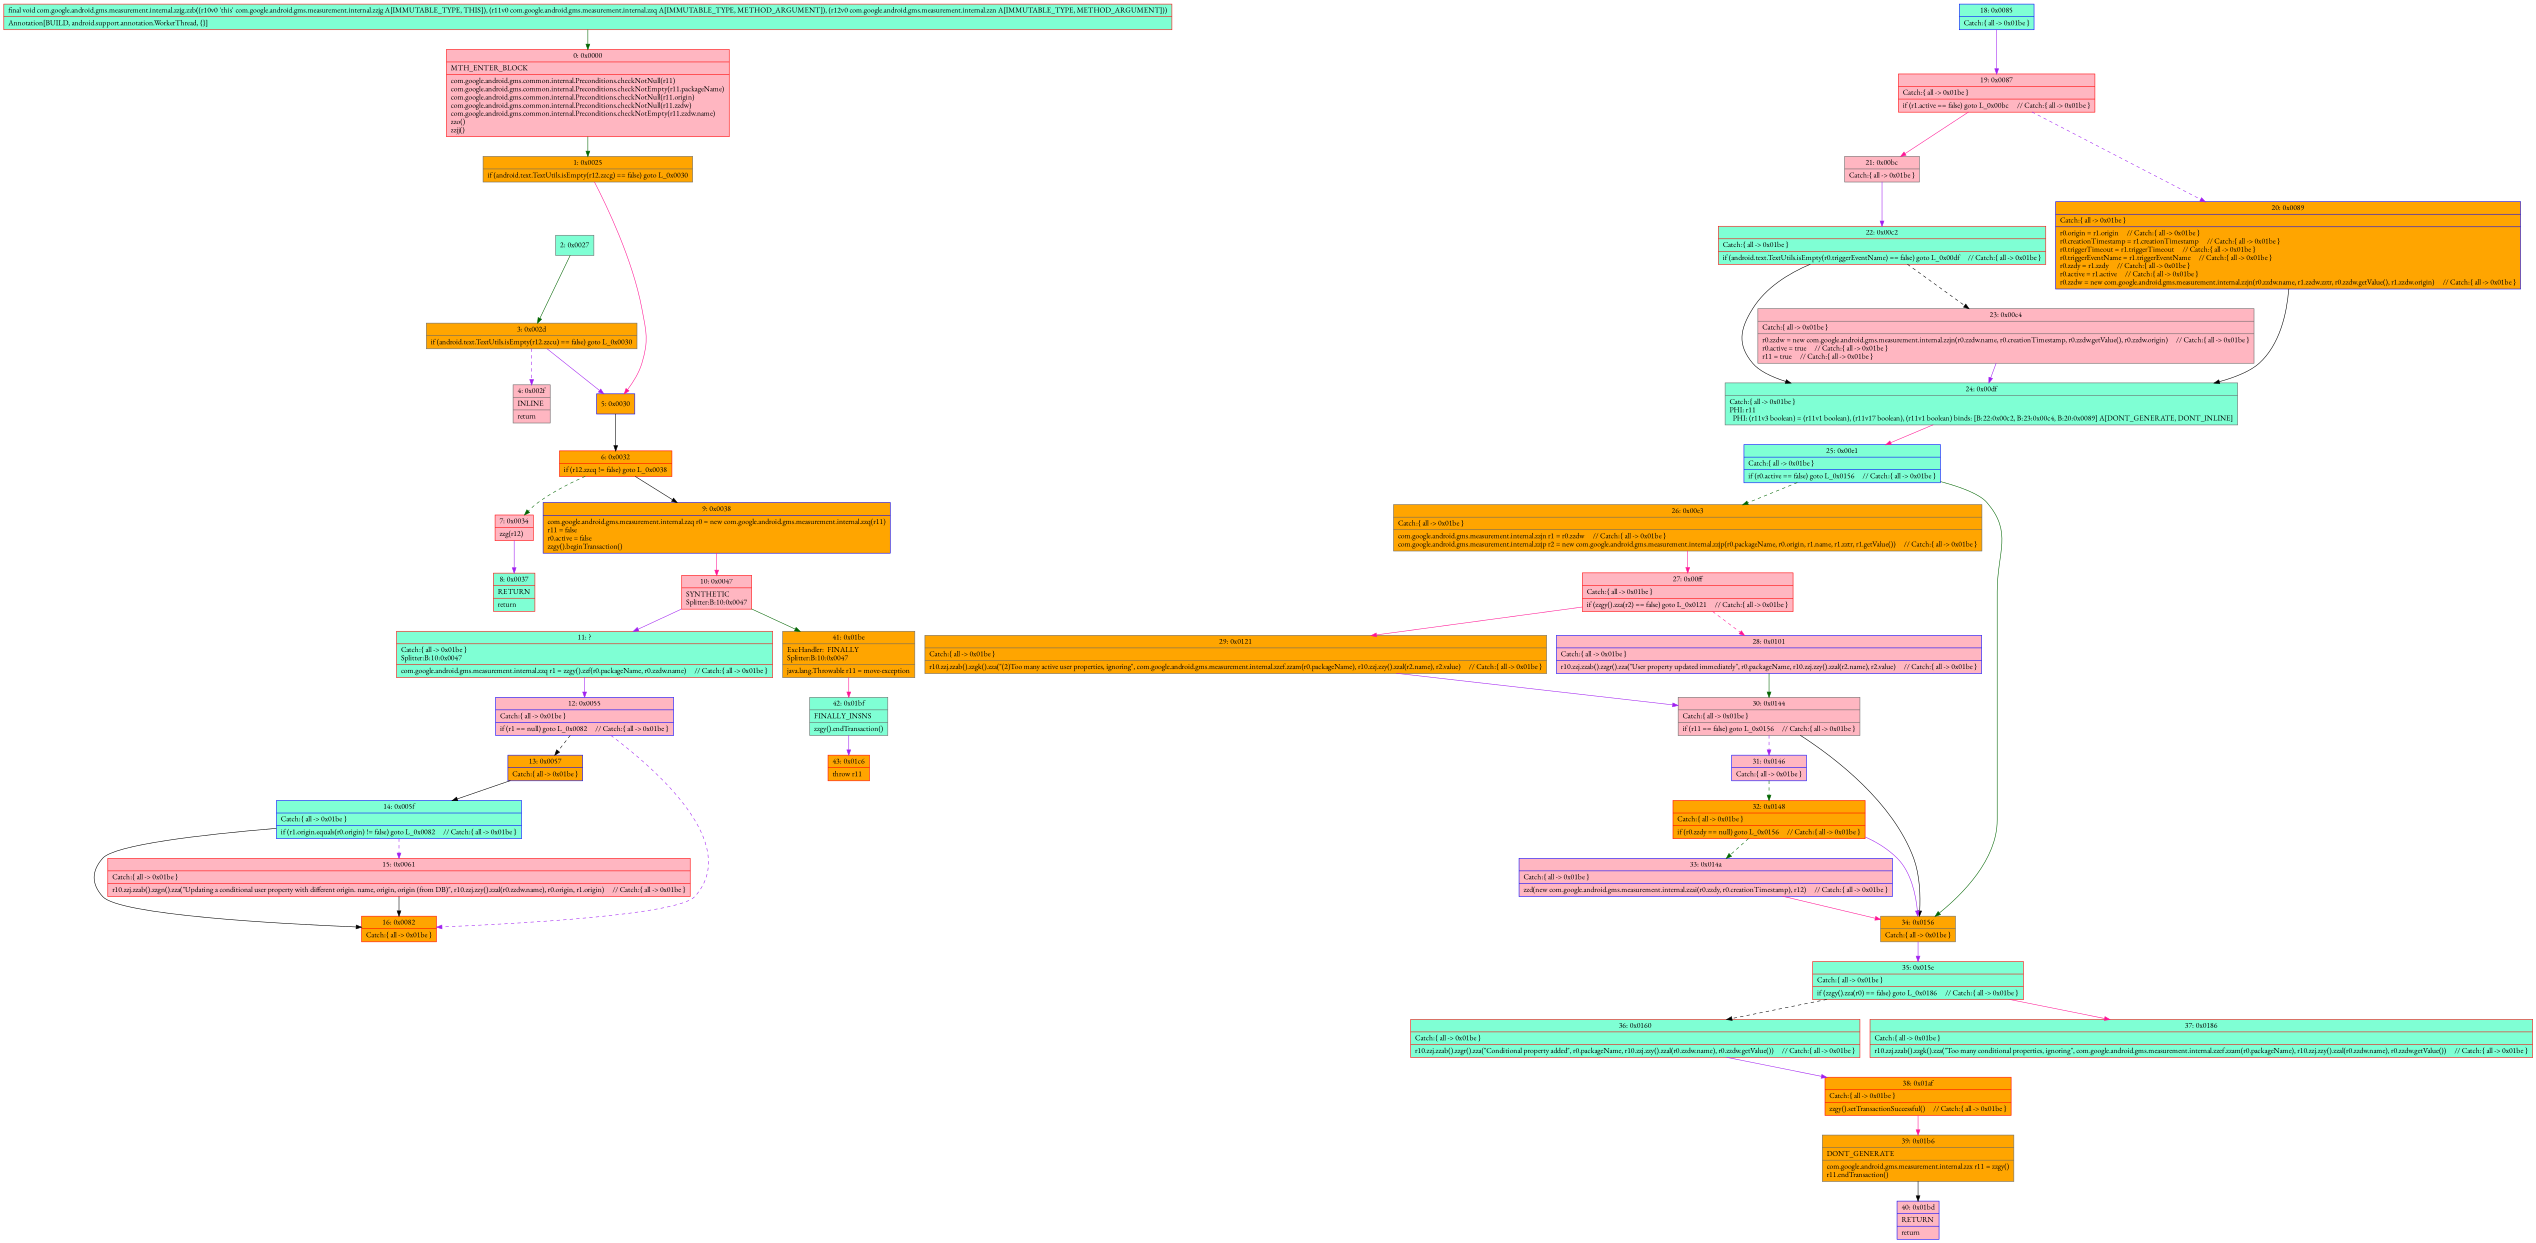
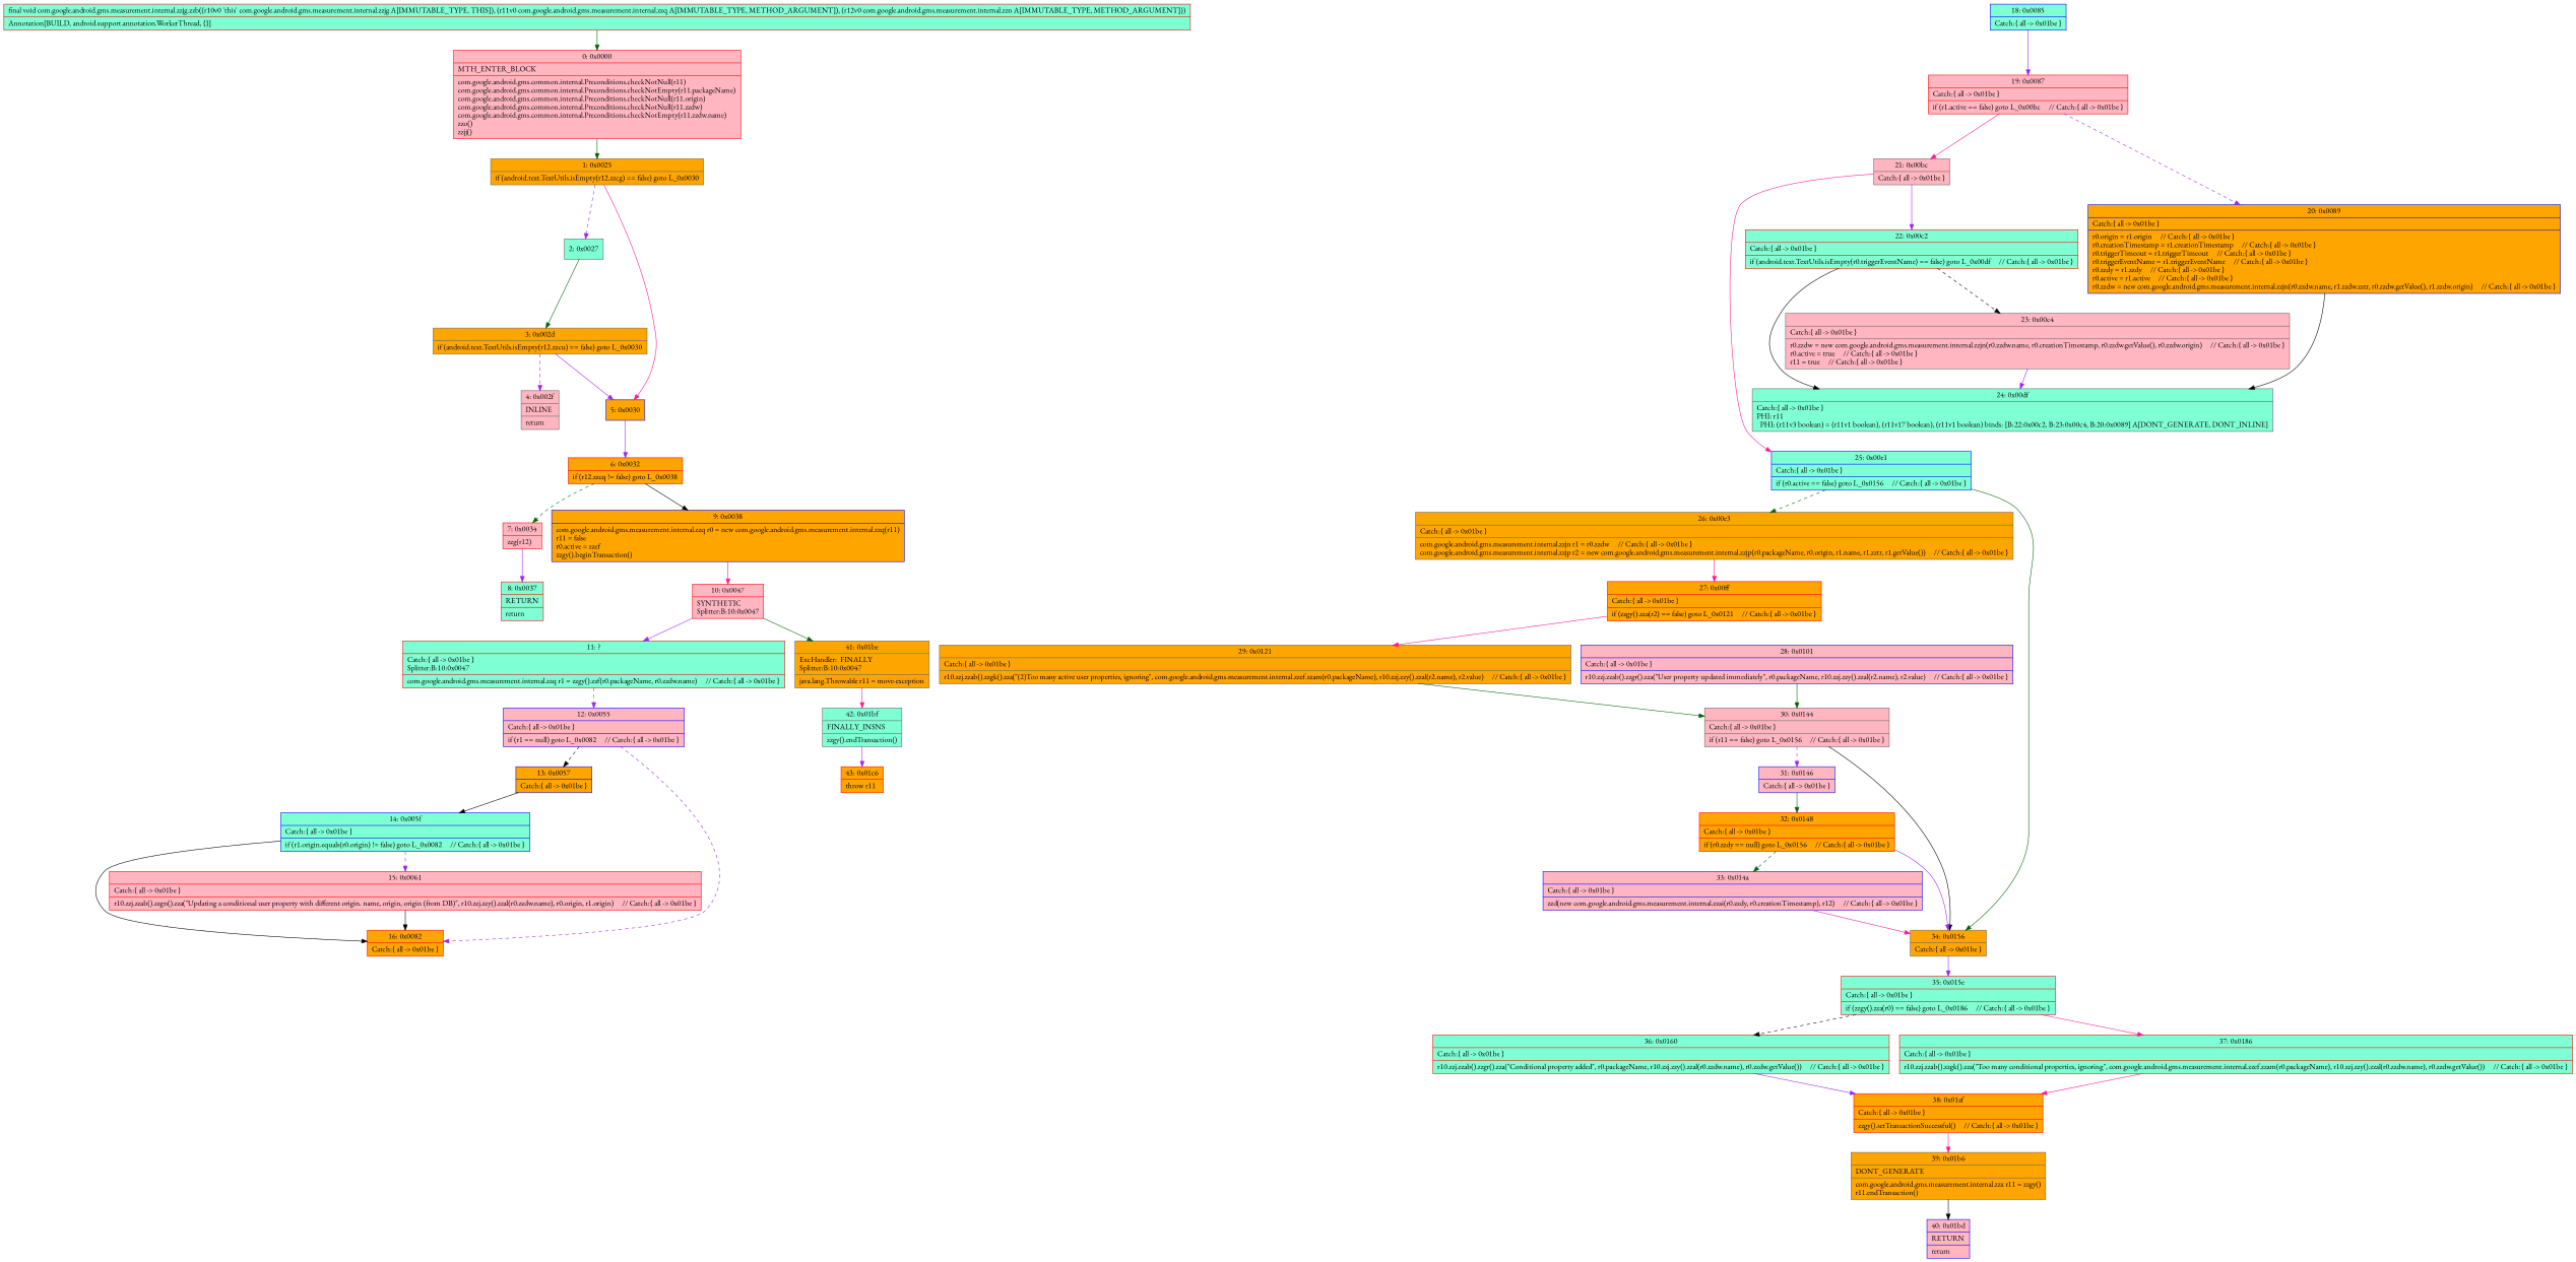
  digraph {
    fontname="EB Garamond"
    node [color=red fillcolor=orange fontname="EB Garamond" shape=record style=filled]
    edge [color=purple fontname="EB Garamond"]
    n1 [fillcolor=lightpink label="{0\:\ 0x0000|MTH_ENTER_BLOCK\l|com.google.android.gms.common.internal.Preconditions.checkNotNull(r11)\lcom.google.android.gms.common.internal.Preconditions.checkNotEmpty(r11.packageName)\lcom.google.android.gms.common.internal.Preconditions.checkNotNull(r11.origin)\lcom.google.android.gms.common.internal.Preconditions.checkNotNull(r11.zzdw)\lcom.google.android.gms.common.internal.Preconditions.checkNotEmpty(r11.zzdw.name)\lzzo()\lzzjj()\l}"]
    n2 [color=gray40 label="{1\:\ 0x0025|if (android.text.TextUtils.isEmpty(r12.zzcg) == false) goto L_0x0030\l}"]
    n3 [color=gray40 fillcolor=aquamarine label="{2\:\ 0x0027}"]
    n4 [color=blue label="{5\:\ 0x0030}"]
    n5 [color=gray40 label="{3\:\ 0x002d|if (android.text.TextUtils.isEmpty(r12.zzcu) == false) goto L_0x0030\l}"]
    n6 [label="{6\:\ 0x0032|if (r12.zzcq != false) goto L_0x0038\l}"]
    n7 [color=gray40 fillcolor=lightpink label="{4\:\ 0x002f|INLINE\l|return\l}"]
    n8 [fillcolor=lightpink label="{7\:\ 0x0034|zzg(r12)\l}"]
-   n9 [color=blue label="{9\:\ 0x0038|com.google.android.gms.measurement.internal.zzq r0 = new com.google.android.gms.measurement.internal.zzq(r11)\lr11 = false\lr0.active = false\lzzgy().beginTransaction()\l}"]
+   n9 [color=blue label="{9\:\ 0x0038|com.google.android.gms.measurement.internal.zzq r0 = new com.google.android.gms.measurement.internal.zzq(r11)\lr11 = false\lr0.active = zzef\lzzgy().beginTransaction()\l}"]
    n10 [fillcolor=aquamarine label="{8\:\ 0x0037|RETURN\l|return\l}"]
    n11 [fillcolor=lightpink label="{10\:\ 0x0047|SYNTHETIC\lSplitter:B:10:0x0047\l}"]
    n12 [fillcolor=aquamarine label="{11\:\ ?|Catch:\{ all \-\> 0x01be \}\lSplitter:B:10:0x0047\l|com.google.android.gms.measurement.internal.zzq r1 = zzgy().zzf(r0.packageName, r0.zzdw.name)     \/\/ Catch:\{ all \-\> 0x01be \}\l}"]
    n13 [color=gray40 label="{41\:\ 0x01be|ExcHandler:  FINALLY\lSplitter:B:10:0x0047\l|java.lang.Throwable r11 = move\-exception\l}"]
    n14 [color=blue fillcolor=lightpink label="{12\:\ 0x0055|Catch:\{ all \-\> 0x01be \}\l|if (r1 == null) goto L_0x0082     \/\/ Catch:\{ all \-\> 0x01be \}\l}"]
    n15 [color=gray40 fillcolor=aquamarine label="{42\:\ 0x01bf|FINALLY_INSNS\l|zzgy().endTransaction()\l}"]
    n16 [color=blue label="{13\:\ 0x0057|Catch:\{ all \-\> 0x01be \}\l}"]
    n17 [label="{16\:\ 0x0082|Catch:\{ all \-\> 0x01be \}\l}"]
    n18 [color=blue fillcolor=aquamarine label="{14\:\ 0x005f|Catch:\{ all \-\> 0x01be \}\l|if (r1.origin.equals(r0.origin) != false) goto L_0x0082     \/\/ Catch:\{ all \-\> 0x01be \}\l}"]
    n19 [fillcolor=lightpink label="{15\:\ 0x0061|Catch:\{ all \-\> 0x01be \}\l|r10.zzj.zzab().zzgn().zza(\"Updating a conditional user property with different origin. name, origin, origin (from DB)\", r10.zzj.zzy().zzal(r0.zzdw.name), r0.origin, r1.origin)     \/\/ Catch:\{ all \-\> 0x01be \}\l}"]
    n20 [color=blue fillcolor=aquamarine label="{18\:\ 0x0085|Catch:\{ all \-\> 0x01be \}\l}"]
    n21 [fillcolor=lightpink label="{19\:\ 0x0087|Catch:\{ all \-\> 0x01be \}\l|if (r1.active == false) goto L_0x00bc     \/\/ Catch:\{ all \-\> 0x01be \}\l}"]
    n22 [color=gray40 fillcolor=lightpink label="{21\:\ 0x00bc|Catch:\{ all \-\> 0x01be \}\l}"]
    n23 [fillcolor=aquamarine label="{22\:\ 0x00c2|Catch:\{ all \-\> 0x01be \}\l|if (android.text.TextUtils.isEmpty(r0.triggerEventName) == false) goto L_0x00df     \/\/ Catch:\{ all \-\> 0x01be \}\l}"]
    n24 [color=blue label="{20\:\ 0x0089|Catch:\{ all \-\> 0x01be \}\l|r0.origin = r1.origin     \/\/ Catch:\{ all \-\> 0x01be \}\lr0.creationTimestamp = r1.creationTimestamp     \/\/ Catch:\{ all \-\> 0x01be \}\lr0.triggerTimeout = r1.triggerTimeout     \/\/ Catch:\{ all \-\> 0x01be \}\lr0.triggerEventName = r1.triggerEventName     \/\/ Catch:\{ all \-\> 0x01be \}\lr0.zzdy = r1.zzdy     \/\/ Catch:\{ all \-\> 0x01be \}\lr0.active = r1.active     \/\/ Catch:\{ all \-\> 0x01be \}\lr0.zzdw = new com.google.android.gms.measurement.internal.zzjn(r0.zzdw.name, r1.zzdw.zztr, r0.zzdw.getValue(), r1.zzdw.origin)     \/\/ Catch:\{ all \-\> 0x01be \}\l}"]
    n25 [color=gray40 fillcolor=aquamarine label="{24\:\ 0x00df|Catch:\{ all \-\> 0x01be \}\lPHI: r11 \l  PHI: (r11v3 boolean) = (r11v1 boolean), (r11v17 boolean), (r11v1 boolean) binds: [B:22:0x00c2, B:23:0x00c4, B:20:0x0089] A[DONT_GENERATE, DONT_INLINE]\l}"]
    n26 [color=blue fillcolor=aquamarine label="{25\:\ 0x00e1|Catch:\{ all \-\> 0x01be \}\l|if (r0.active == false) goto L_0x0156     \/\/ Catch:\{ all \-\> 0x01be \}\l}"]
    n27 [color=gray40 fillcolor=lightpink label="{23\:\ 0x00c4|Catch:\{ all \-\> 0x01be \}\l|r0.zzdw = new com.google.android.gms.measurement.internal.zzjn(r0.zzdw.name, r0.creationTimestamp, r0.zzdw.getValue(), r0.zzdw.origin)     \/\/ Catch:\{ all \-\> 0x01be \}\lr0.active = true     \/\/ Catch:\{ all \-\> 0x01be \}\lr11 = true     \/\/ Catch:\{ all \-\> 0x01be \}\l}"]
    n28 [color=gray40 label="{26\:\ 0x00e3|Catch:\{ all \-\> 0x01be \}\l|com.google.android.gms.measurement.internal.zzjn r1 = r0.zzdw     \/\/ Catch:\{ all \-\> 0x01be \}\lcom.google.android.gms.measurement.internal.zzjp r2 = new com.google.android.gms.measurement.internal.zzjp(r0.packageName, r0.origin, r1.name, r1.zztr, r1.getValue())     \/\/ Catch:\{ all \-\> 0x01be \}\l}"]
    n29 [color=gray40 label="{34\:\ 0x0156|Catch:\{ all \-\> 0x01be \}\l}"]
-   n30 [fillcolor=lightpink label="{27\:\ 0x00ff|Catch:\{ all \-\> 0x01be \}\l|if (zzgy().zza(r2) == false) goto L_0x0121     \/\/ Catch:\{ all \-\> 0x01be \}\l}"]
+   n30 [label="{27\:\ 0x00ff|Catch:\{ all \-\> 0x01be \}\l|if (zzgy().zza(r2) == false) goto L_0x0121     \/\/ Catch:\{ all \-\> 0x01be \}\l}"]
    n31 [fillcolor=aquamarine label="{35\:\ 0x015e|Catch:\{ all \-\> 0x01be \}\l|if (zzgy().zza(r0) == false) goto L_0x0186     \/\/ Catch:\{ all \-\> 0x01be \}\l}"]
    n32 [color=blue fillcolor=lightpink label="{28\:\ 0x0101|Catch:\{ all \-\> 0x01be \}\l|r10.zzj.zzab().zzgr().zza(\"User property updated immediately\", r0.packageName, r10.zzj.zzy().zzal(r2.name), r2.value)     \/\/ Catch:\{ all \-\> 0x01be \}\l}"]
    n33 [color=gray40 label="{29\:\ 0x0121|Catch:\{ all \-\> 0x01be \}\l|r10.zzj.zzab().zzgk().zza(\"(2)Too many active user properties, ignoring\", com.google.android.gms.measurement.internal.zzef.zzam(r0.packageName), r10.zzj.zzy().zzal(r2.name), r2.value)     \/\/ Catch:\{ all \-\> 0x01be \}\l}"]
    n34 [color=gray40 fillcolor=lightpink label="{30\:\ 0x0144|Catch:\{ all \-\> 0x01be \}\l|if (r11 == false) goto L_0x0156     \/\/ Catch:\{ all \-\> 0x01be \}\l}"]
    n35 [color=blue fillcolor=lightpink label="{31\:\ 0x0146|Catch:\{ all \-\> 0x01be \}\l}"]
    n36 [label="{32\:\ 0x0148|Catch:\{ all \-\> 0x01be \}\l|if (r0.zzdy == null) goto L_0x0156     \/\/ Catch:\{ all \-\> 0x01be \}\l}"]
    n37 [color=blue fillcolor=lightpink label="{33\:\ 0x014a|Catch:\{ all \-\> 0x01be \}\l|zzd(new com.google.android.gms.measurement.internal.zzai(r0.zzdy, r0.creationTimestamp), r12)     \/\/ Catch:\{ all \-\> 0x01be \}\l}"]
    n38 [fillcolor=aquamarine label="{36\:\ 0x0160|Catch:\{ all \-\> 0x01be \}\l|r10.zzj.zzab().zzgr().zza(\"Conditional property added\", r0.packageName, r10.zzj.zzy().zzal(r0.zzdw.name), r0.zzdw.getValue())     \/\/ Catch:\{ all \-\> 0x01be \}\l}"]
    n39 [fillcolor=aquamarine label="{37\:\ 0x0186|Catch:\{ all \-\> 0x01be \}\l|r10.zzj.zzab().zzgk().zza(\"Too many conditional properties, ignoring\", com.google.android.gms.measurement.internal.zzef.zzam(r0.packageName), r10.zzj.zzy().zzal(r0.zzdw.name), r0.zzdw.getValue())     \/\/ Catch:\{ all \-\> 0x01be \}\l}"]
    n40 [label="{38\:\ 0x01af|Catch:\{ all \-\> 0x01be \}\l|zzgy().setTransactionSuccessful()     \/\/ Catch:\{ all \-\> 0x01be \}\l}"]
    n41 [color=gray40 label="{39\:\ 0x01b6|DONT_GENERATE\l|com.google.android.gms.measurement.internal.zzx r11 = zzgy()\lr11.endTransaction()\l}"]
    n42 [color=blue fillcolor=lightpink label="{40\:\ 0x01bd|RETURN\l|return\l}"]
    n43 [label="{43\:\ 0x01c6|throw r11\l}"]
    n44 [fillcolor=aquamarine label="{final void com.google.android.gms.measurement.internal.zzjg.zzb((r10v0 'this' com.google.android.gms.measurement.internal.zzjg A[IMMUTABLE_TYPE, THIS]), (r11v0 com.google.android.gms.measurement.internal.zzq A[IMMUTABLE_TYPE, METHOD_ARGUMENT]), (r12v0 com.google.android.gms.measurement.internal.zzn A[IMMUTABLE_TYPE, METHOD_ARGUMENT]))  | Annotation[BUILD, android.support.annotation.WorkerThread, \{\}]\l}"]
    n1 -> n2 [color=darkgreen]
+   n2 -> n3 [style=dashed]
    n2 -> n4 [color=deeppink]
    n3 -> n5 [color=darkgreen]
-   n4 -> n6 [color=black]
+   n4 -> n6
    n5 -> n4
    n5 -> n7 [style=dashed]
    n6 -> n8 [color=darkgreen style=dashed]
    n6 -> n9 [color=black]
    n8 -> n10
    n9 -> n11 [color=deeppink]
    n11 -> n12
    n11 -> n13 [color=darkgreen]
-   n12 -> n14
+   n12 -> n14 [style=dashed]
    n13 -> n15 [color=deeppink]
    n14 -> n16 [color=black style=dashed]
    n14 -> n17 [style=dashed]
    n15 -> n43
    n16 -> n18 [color=black]
    n18 -> n17 [color=black]
    n18 -> n19 [style=dashed]
    n19 -> n17 [color=black]
    n20 -> n21
    n21 -> n22 [color=deeppink]
    n21 -> n24 [style=dashed]
    n22 -> n23
    n23 -> n25 [color=black]
    n23 -> n27 [color=black style=dashed]
    n24 -> n25 [color=black]
-   n25 -> n26 [color=deeppink]
+   n22 -> n26 [color=deeppink]
    n26 -> n28 [color=darkgreen style=dashed]
    n26 -> n29 [color=darkgreen]
    n27 -> n25
    n28 -> n30 [color=deeppink]
    n29 -> n31
-   n30 -> n32 [color=deeppink style=dashed]
    n30 -> n33 [color=deeppink]
    n31 -> n38 [color=black style=dashed]
    n31 -> n39 [color=deeppink]
    n32 -> n34 [color=darkgreen]
-   n33 -> n34
+   n33 -> n34 [color=darkgreen]
    n34 -> n29 [color=black]
    n34 -> n35 [style=dashed]
-   n35 -> n36 [color=darkgreen style=dashed]
+   n35 -> n36 [color=darkgreen]
    n36 -> n29
    n36 -> n37 [color=darkgreen style=dashed]
    n37 -> n29 [color=deeppink]
    n38 -> n40
+   n39 -> n40 [color=deeppink]
    n40 -> n41 [color=deeppink]
    n41 -> n42 [color=black]
    n44 -> n1 [color=darkgreen]
  }
